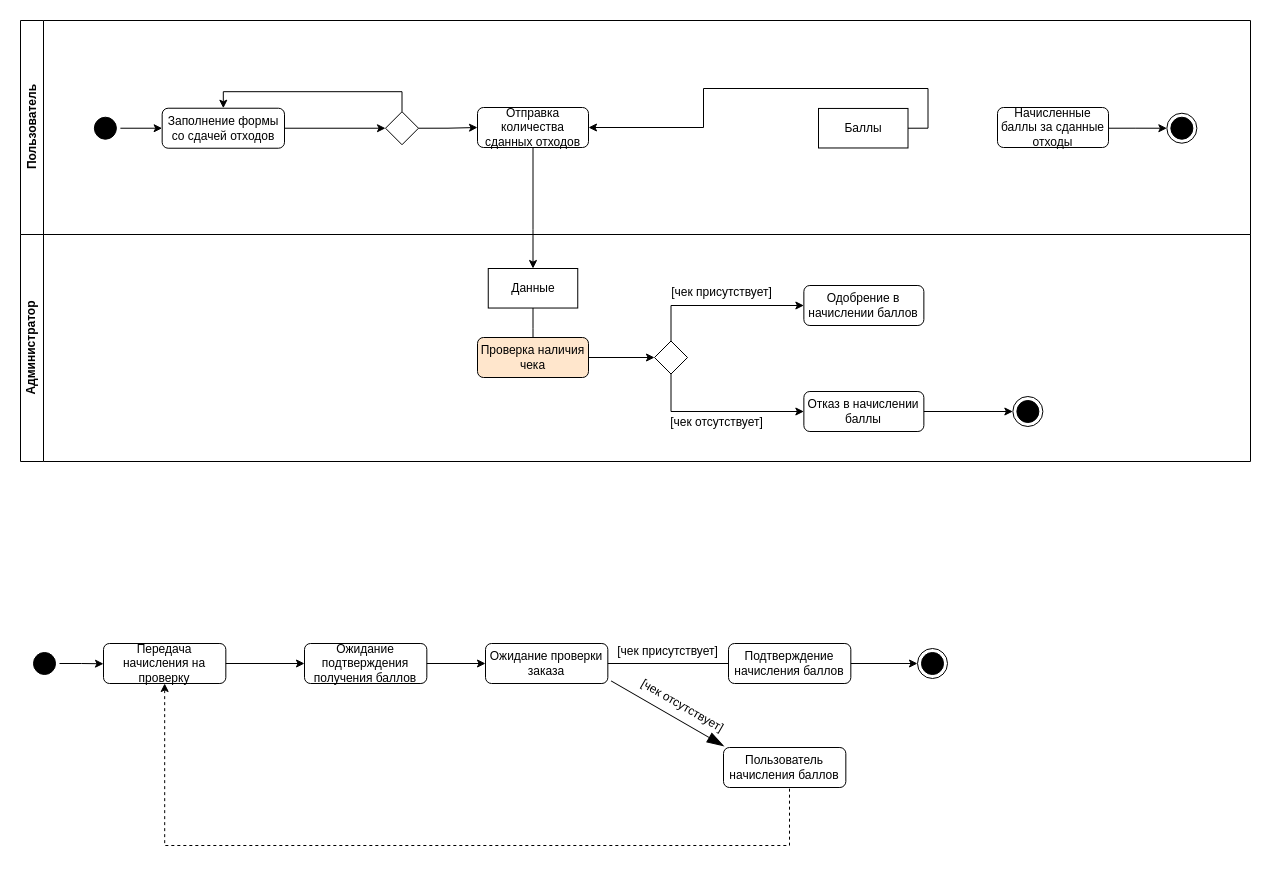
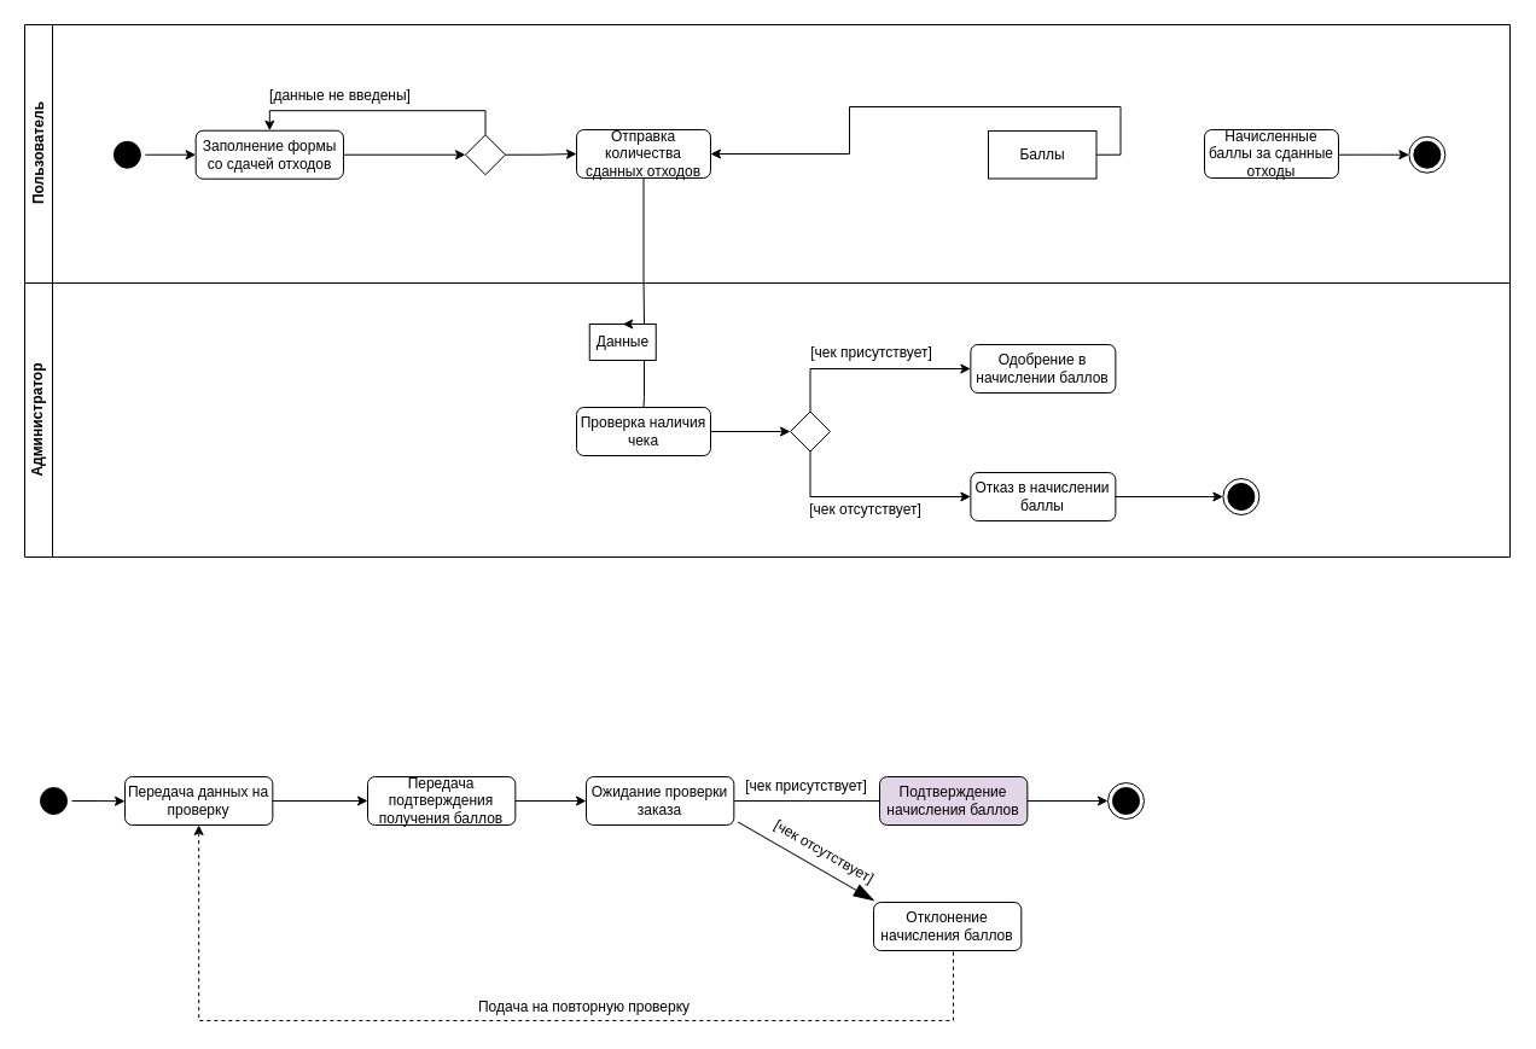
  <mxCell id="0" />
  <mxCell id="1" parent="0" />
  <mxCell id="2" style="edgeStyle=orthogonalEdgeStyle;rounded=0;orthogonalLoop=1;jettySize=auto;html=1;strokeColor=#000000;exitX=1;exitY=0.5;exitDx=0;exitDy=0;entryX=0;entryY=0.5;entryDx=0;entryDy=0;" parent="1" source="3" target="4" edge="1"><mxGeometry relative="1" as="geometry"><mxPoint x="149.89" y="127.693" as="targetPoint" /></mxGeometry></mxCell>
  <mxCell id="3" value="" style="ellipse;html=1;shape=startState;fillColor=#000000;strokeColor=#000000;" parent="1" vertex="1"><mxGeometry x="89.89" y="112.72" width="30" height="30" as="geometry" /></mxCell>
  <mxCell id="4" value="Заполнение формы со сдачей отходов" style="rounded=1;whiteSpace=wrap;html=1;" parent="1" vertex="1"><mxGeometry x="161.66" y="107.72" width="122.34" height="40" as="geometry" /></mxCell>
  <mxCell id="5" style="edgeStyle=orthogonalEdgeStyle;rounded=0;orthogonalLoop=1;jettySize=auto;html=1;exitX=1;exitY=0.5;exitDx=0;exitDy=0;entryX=0;entryY=0.5;entryDx=0;entryDy=0;" parent="1" source="4" target="8" edge="1"><mxGeometry relative="1" as="geometry"><mxPoint x="342" y="125" as="targetPoint" /><mxPoint x="262.66" y="129.34" as="sourcePoint" /></mxGeometry></mxCell>
  <mxCell id="6" value="Пользователь" style="swimlane;horizontal=0;whiteSpace=wrap;html=1;" parent="1" vertex="1"><mxGeometry x="20" y="20" width="1230" height="214" as="geometry" /></mxCell>
  <mxCell id="7" value="Отправка количества сданных отходов" style="rounded=1;whiteSpace=wrap;html=1;" parent="6" vertex="1"><mxGeometry x="457" y="87" width="111" height="40" as="geometry" /></mxCell>
  <mxCell id="8" value="" style="rhombus;whiteSpace=wrap;html=1;" parent="6" vertex="1"><mxGeometry x="365" y="91.22" width="33" height="33" as="geometry" /></mxCell>
+ <mxCell id="9" value="[данные не введены]" style="text;html=1;align=center;verticalAlign=middle;resizable=0;points=[];autosize=1;strokeColor=none;fillColor=none;" parent="6" vertex="1"><mxGeometry x="193" y="46" width="135" height="26" as="geometry" /></mxCell>
  <mxCell id="10" style="edgeStyle=orthogonalEdgeStyle;rounded=0;orthogonalLoop=1;jettySize=auto;html=1;exitX=1;exitY=0.5;exitDx=0;exitDy=0;entryX=0;entryY=0.5;entryDx=0;entryDy=0;" parent="6" source="8" target="7" edge="1"><mxGeometry relative="1" as="geometry"><mxPoint x="589" y="177" as="targetPoint" /><mxPoint x="488" y="177" as="sourcePoint" /></mxGeometry></mxCell>
  <mxCell id="11" value="Баллы" style="rounded=0;whiteSpace=wrap;html=1;" parent="6" vertex="1"><mxGeometry x="798" y="87.95" width="89.5" height="39.53" as="geometry" /></mxCell>
  <mxCell id="12" value="Начисленные баллы за сданные отходы" style="rounded=1;whiteSpace=wrap;html=1;" parent="6" vertex="1"><mxGeometry x="977" y="87" width="111" height="40" as="geometry" /></mxCell>
  <mxCell id="13" style="edgeStyle=orthogonalEdgeStyle;rounded=0;orthogonalLoop=1;jettySize=auto;html=1;strokeColor=#000000;entryX=0;entryY=0.5;entryDx=0;entryDy=0;exitX=1;exitY=0.5;exitDx=0;exitDy=0;" parent="6" target="14" edge="1"><mxGeometry relative="1" as="geometry"><mxPoint x="1088" y="107.72" as="sourcePoint" /><mxPoint x="678.36" y="382" as="targetPoint" /><Array as="points"><mxPoint x="1115.36" y="108" /><mxPoint x="1115.36" y="108" /></Array></mxGeometry></mxCell>
  <mxCell id="14" value="" style="ellipse;html=1;shape=endState;fillColor=#000000;strokeColor=#000000;" parent="6" vertex="1"><mxGeometry x="1146.36" y="92.72" width="30" height="30" as="geometry" /></mxCell>
  <mxCell id="15" style="edgeStyle=orthogonalEdgeStyle;rounded=0;orthogonalLoop=1;jettySize=auto;html=1;exitX=1;exitY=0.5;exitDx=0;exitDy=0;" parent="6" source="11" target="7" edge="1"><mxGeometry relative="1" as="geometry"><mxPoint x="934" y="81" as="targetPoint" /><mxPoint x="974" y="174" as="sourcePoint" /></mxGeometry></mxCell>
  <mxCell id="16" value="Администратор" style="swimlane;horizontal=0;whiteSpace=wrap;html=1;" parent="1" vertex="1"><mxGeometry x="20" y="234" width="1230" height="227" as="geometry" /></mxCell>
- <mxCell id="17" value="Данные" style="rounded=0;whiteSpace=wrap;html=1;" parent="16" vertex="1"><mxGeometry x="467.75" y="34.0" width="89.5" height="39.53" as="geometry" /></mxCell>
- <mxCell id="18" value="Проверка наличия чека" style="rounded=1;whiteSpace=wrap;html=1;fillColor=#ffe6cc;" parent="16" vertex="1"><mxGeometry x="457" y="103" width="111" height="40" as="geometry" /></mxCell>
+ <mxCell id="17" value="Данные" style="rounded=0;whiteSpace=wrap;html=1;" parent="16" vertex="1"><mxGeometry x="467.75" y="34.0" width="55" height="30" as="geometry" /></mxCell>
+ <mxCell id="18" value="Проверка наличия чека" style="rounded=1;whiteSpace=wrap;html=1;" parent="16" vertex="1"><mxGeometry x="457" y="103" width="111" height="40" as="geometry" /></mxCell>
  <mxCell id="19" style="edgeStyle=orthogonalEdgeStyle;rounded=0;orthogonalLoop=1;jettySize=auto;html=1;exitX=0.5;exitY=1;exitDx=0;exitDy=0;entryX=0.5;entryY=0;entryDx=0;entryDy=0;endArrow=none;" parent="16" source="17" target="18" edge="1"><mxGeometry relative="1" as="geometry"><mxPoint x="762" y="175" as="targetPoint" /><mxPoint x="762" y="47" as="sourcePoint" /><Array as="points"><mxPoint x="513" y="94" /><mxPoint x="513" y="94" /></Array></mxGeometry></mxCell>
  <mxCell id="20" style="edgeStyle=orthogonalEdgeStyle;rounded=0;orthogonalLoop=1;jettySize=auto;html=1;exitX=1;exitY=0.5;exitDx=0;exitDy=0;entryX=0;entryY=0.5;entryDx=0;entryDy=0;" parent="16" source="18" target="21" edge="1"><mxGeometry relative="1" as="geometry"><mxPoint x="627" y="122" as="targetPoint" /><mxPoint x="584" y="122.41" as="sourcePoint" /></mxGeometry></mxCell>
  <mxCell id="21" value="" style="rhombus;whiteSpace=wrap;html=1;" parent="16" vertex="1"><mxGeometry x="634" y="106.5" width="33" height="33" as="geometry" /></mxCell>
  <mxCell id="22" value="Одобрение в начислении баллов" style="rounded=1;whiteSpace=wrap;html=1;" parent="16" vertex="1"><mxGeometry x="783.36" y="51" width="120" height="40" as="geometry" /></mxCell>
  <mxCell id="23" value="Отказ в начислении баллы" style="rounded=1;whiteSpace=wrap;html=1;" parent="16" vertex="1"><mxGeometry x="783.36" y="157" width="120" height="40" as="geometry" /></mxCell>
  <mxCell id="24" value="" style="ellipse;html=1;shape=endState;fillColor=#000000;strokeColor=#000000;" parent="16" vertex="1"><mxGeometry x="992.36" y="162" width="30" height="30" as="geometry" /></mxCell>
  <mxCell id="25" style="edgeStyle=orthogonalEdgeStyle;rounded=0;orthogonalLoop=1;jettySize=auto;html=1;strokeColor=#000000;entryX=0;entryY=0.5;entryDx=0;entryDy=0;exitX=1;exitY=0.5;exitDx=0;exitDy=0;" parent="16" source="23" target="24" edge="1"><mxGeometry relative="1" as="geometry"><mxPoint x="934.0" y="177" as="sourcePoint" /><mxPoint x="524.36" y="451.28" as="targetPoint" /><Array as="points" /></mxGeometry></mxCell>
  <mxCell id="26" style="edgeStyle=orthogonalEdgeStyle;rounded=0;orthogonalLoop=1;jettySize=auto;html=1;exitX=0.5;exitY=0;exitDx=0;exitDy=0;entryX=0;entryY=0.5;entryDx=0;entryDy=0;" parent="16" source="21" target="22" edge="1"><mxGeometry relative="1" as="geometry"><mxPoint x="1115" y="160" as="targetPoint" /><mxPoint x="1115" y="39" as="sourcePoint" /><Array as="points"><mxPoint x="651" y="71" /></Array></mxGeometry></mxCell>
  <mxCell id="27" style="edgeStyle=orthogonalEdgeStyle;rounded=0;orthogonalLoop=1;jettySize=auto;html=1;exitX=0.5;exitY=1;exitDx=0;exitDy=0;entryX=0;entryY=0.5;entryDx=0;entryDy=0;" parent="16" source="21" target="23" edge="1"><mxGeometry relative="1" as="geometry"><mxPoint x="759" y="114" as="targetPoint" /><mxPoint x="685" y="167" as="sourcePoint" /><Array as="points"><mxPoint x="651" y="177" /></Array></mxGeometry></mxCell>
  <mxCell id="28" value="[чек присутствует]" style="text;html=1;align=center;verticalAlign=middle;resizable=0;points=[];autosize=1;strokeColor=none;fillColor=none;" parent="16" vertex="1"><mxGeometry x="641" y="45" width="119" height="26" as="geometry" /></mxCell>
  <mxCell id="29" value="[чек отсутствует]" style="text;html=1;align=center;verticalAlign=middle;resizable=0;points=[];autosize=1;strokeColor=none;fillColor=none;" parent="16" vertex="1"><mxGeometry x="640" y="175" width="111" height="26" as="geometry" /></mxCell>
  <mxCell id="30" style="edgeStyle=orthogonalEdgeStyle;rounded=0;orthogonalLoop=1;jettySize=auto;html=1;exitX=0.5;exitY=0;exitDx=0;exitDy=0;entryX=0.5;entryY=0;entryDx=0;entryDy=0;" parent="1" source="8" target="4" edge="1"><mxGeometry relative="1" as="geometry"><mxPoint x="519" y="178" as="targetPoint" /><mxPoint x="418" y="178" as="sourcePoint" /></mxGeometry></mxCell>
  <mxCell id="31" style="edgeStyle=orthogonalEdgeStyle;rounded=0;orthogonalLoop=1;jettySize=auto;html=1;exitX=0.5;exitY=1;exitDx=0;exitDy=0;entryX=0.5;entryY=0;entryDx=0;entryDy=0;" parent="1" source="7" target="17" edge="1"><mxGeometry relative="1" as="geometry"><mxPoint x="683" y="155" as="targetPoint" /><mxPoint x="390" y="371" as="sourcePoint" /><Array as="points"><mxPoint x="533" y="229" /><mxPoint x="533" y="229" /></Array></mxGeometry></mxCell>
  <mxCell id="32" style="edgeStyle=orthogonalEdgeStyle;rounded=0;orthogonalLoop=1;jettySize=auto;html=1;strokeColor=#000000;exitX=1;exitY=0.5;exitDx=0;exitDy=0;entryX=0;entryY=0.507;entryDx=0;entryDy=0;entryPerimeter=0;" edge="1" parent="1" source="33" target="34"><mxGeometry relative="1" as="geometry"><mxPoint x="101.11" y="663.28" as="targetPoint" /></mxGeometry></mxCell>
  <mxCell id="33" value="" style="ellipse;html=1;shape=startState;fillColor=#000000;strokeColor=#000000;" vertex="1" parent="1"><mxGeometry x="29" y="648" width="30" height="30" as="geometry" /></mxCell>
- <mxCell id="34" value="Передача начисления на проверку" style="rounded=1;whiteSpace=wrap;html=1;" vertex="1" parent="1"><mxGeometry x="103" y="643" width="122.34" height="40" as="geometry" /></mxCell>
- <mxCell id="35" value="Ожидание подтверждения получения баллов" style="rounded=1;whiteSpace=wrap;html=1;" vertex="1" parent="1"><mxGeometry x="304" y="643" width="122.34" height="40" as="geometry" /></mxCell>
+ <mxCell id="34" value="Передача данных на проверку" style="rounded=1;whiteSpace=wrap;html=1;" vertex="1" parent="1"><mxGeometry x="103" y="643" width="122.34" height="40" as="geometry" /></mxCell>
+ <mxCell id="35" value="Передача подтверждения получения баллов" style="rounded=1;whiteSpace=wrap;html=1;" vertex="1" parent="1"><mxGeometry x="304" y="643" width="122.34" height="40" as="geometry" /></mxCell>
  <mxCell id="36" value="Ожидание проверки заказа" style="rounded=1;whiteSpace=wrap;html=1;" vertex="1" parent="1"><mxGeometry x="485" y="643" width="122.34" height="40" as="geometry" /></mxCell>
- <mxCell id="37" value="Подтверждение начисления баллов" style="rounded=1;whiteSpace=wrap;html=1;" vertex="1" parent="1"><mxGeometry x="728" y="643" width="122.34" height="40" as="geometry" /></mxCell>
- <mxCell id="38" value="Пользователь начисления баллов" style="rounded=1;whiteSpace=wrap;html=1;" vertex="1" parent="1"><mxGeometry x="723" y="747" width="122.34" height="40" as="geometry" /></mxCell>
+ <mxCell id="37" value="Подтверждение начисления баллов" style="rounded=1;whiteSpace=wrap;html=1;fillColor=#e1d5e7;" vertex="1" parent="1"><mxGeometry x="728" y="643" width="122.34" height="40" as="geometry" /></mxCell>
+ <mxCell id="38" value="Отклонение начисления баллов" style="rounded=1;whiteSpace=wrap;html=1;" vertex="1" parent="1"><mxGeometry x="723" y="747" width="122.34" height="40" as="geometry" /></mxCell>
  <mxCell id="39" value="" style="ellipse;html=1;shape=endState;fillColor=#000000;strokeColor=#000000;" vertex="1" parent="1"><mxGeometry x="917" y="648" width="30" height="30" as="geometry" /></mxCell>
  <mxCell id="40" style="edgeStyle=orthogonalEdgeStyle;rounded=0;orthogonalLoop=1;jettySize=auto;html=1;strokeColor=#000000;entryX=0;entryY=0.5;entryDx=0;entryDy=0;exitX=1;exitY=0.5;exitDx=0;exitDy=0;" edge="1" parent="1" target="39" source="37"><mxGeometry relative="1" as="geometry"><mxPoint x="991" y="698" as="sourcePoint" /><mxPoint x="612.36" y="972.28" as="targetPoint" /><Array as="points" /></mxGeometry></mxCell>
  <mxCell id="41" style="edgeStyle=orthogonalEdgeStyle;rounded=0;orthogonalLoop=1;jettySize=auto;html=1;exitX=1;exitY=0.5;exitDx=0;exitDy=0;entryX=0;entryY=0.5;entryDx=0;entryDy=0;endArrow=none;" edge="1" parent="1" source="36" target="37"><mxGeometry relative="1" as="geometry"><mxPoint x="948" y="709" as="targetPoint" /><mxPoint x="847" y="709" as="sourcePoint" /></mxGeometry></mxCell>
  <mxCell id="42" value="[чек присутствует]" style="text;html=1;align=center;verticalAlign=middle;resizable=0;points=[];autosize=1;strokeColor=none;fillColor=none;" vertex="1" parent="1"><mxGeometry x="607.34" y="638" width="119" height="26" as="geometry" /></mxCell>
  <mxCell id="43" style="edgeStyle=orthogonalEdgeStyle;rounded=0;orthogonalLoop=1;jettySize=auto;html=1;strokeColor=#000000;exitX=1;exitY=0.5;exitDx=0;exitDy=0;entryX=0;entryY=0.5;entryDx=0;entryDy=0;" edge="1" parent="1" source="34" target="35"><mxGeometry relative="1" as="geometry"><mxPoint x="273" y="695" as="sourcePoint" /><mxPoint x="295" y="613" as="targetPoint" /><Array as="points" /></mxGeometry></mxCell>
  <mxCell id="44" style="edgeStyle=orthogonalEdgeStyle;rounded=0;orthogonalLoop=1;jettySize=auto;html=1;strokeColor=#000000;exitX=1;exitY=0.5;exitDx=0;exitDy=0;entryX=0;entryY=0.5;entryDx=0;entryDy=0;" edge="1" parent="1" source="35" target="36"><mxGeometry relative="1" as="geometry"><mxPoint x="485" y="783" as="sourcePoint" /><mxPoint x="450" y="566" as="targetPoint" /><Array as="points" /></mxGeometry></mxCell>
  <mxCell id="45" style="edgeStyle=orthogonalEdgeStyle;rounded=0;orthogonalLoop=1;jettySize=auto;html=1;exitX=0.5;exitY=1;exitDx=0;exitDy=0;entryX=0.5;entryY=1;entryDx=0;entryDy=0;dashed=1;" edge="1" parent="1" source="38" target="34"><mxGeometry relative="1" as="geometry"><mxPoint x="596.67" y="837" as="targetPoint" /><mxPoint x="495.67" y="837" as="sourcePoint" /><Array as="points"><mxPoint x="789" y="845" /><mxPoint x="164" y="845" /></Array></mxGeometry></mxCell>
+ <mxCell id="46" value="Подача на повторную проверку" style="text;html=1;align=center;verticalAlign=middle;resizable=0;points=[];autosize=1;strokeColor=none;fillColor=none;" vertex="1" parent="1"><mxGeometry x="386" y="821" width="193" height="26" as="geometry" /></mxCell>
  <mxCell id="47" value="" style="html=1;shadow=0;dashed=0;align=center;verticalAlign=middle;shape=mxgraph.arrows2.arrow;dy=1;dx=15.86;notch=0;fillColor=#000000;rotation=30;" vertex="1" parent="1"><mxGeometry x="601.89" y="707.74" width="129.34" height="10" as="geometry" /></mxCell>
  <mxCell id="48" value="[чек отсутствует]" style="text;html=1;align=center;verticalAlign=middle;resizable=0;points=[];autosize=1;strokeColor=none;fillColor=none;rotation=30;" vertex="1" parent="1"><mxGeometry x="626" y="691.74" width="111" height="26" as="geometry" /></mxCell>
